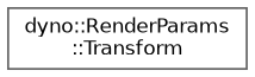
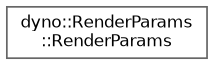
  digraph {
    rankdir=LR
-   n1 [color=grey40 fillcolor=white fontname=Helvetica fontsize=10 height=0.2 label="dyno::RenderParams\l::Transform" shape=box style=filled width=0.4]
+   n1 [color=grey40 fillcolor=white fontname=Helvetica fontsize=10 height=0.2 label="dyno::RenderParams\l::RenderParams" shape=box style=filled width=0.4]
  }
